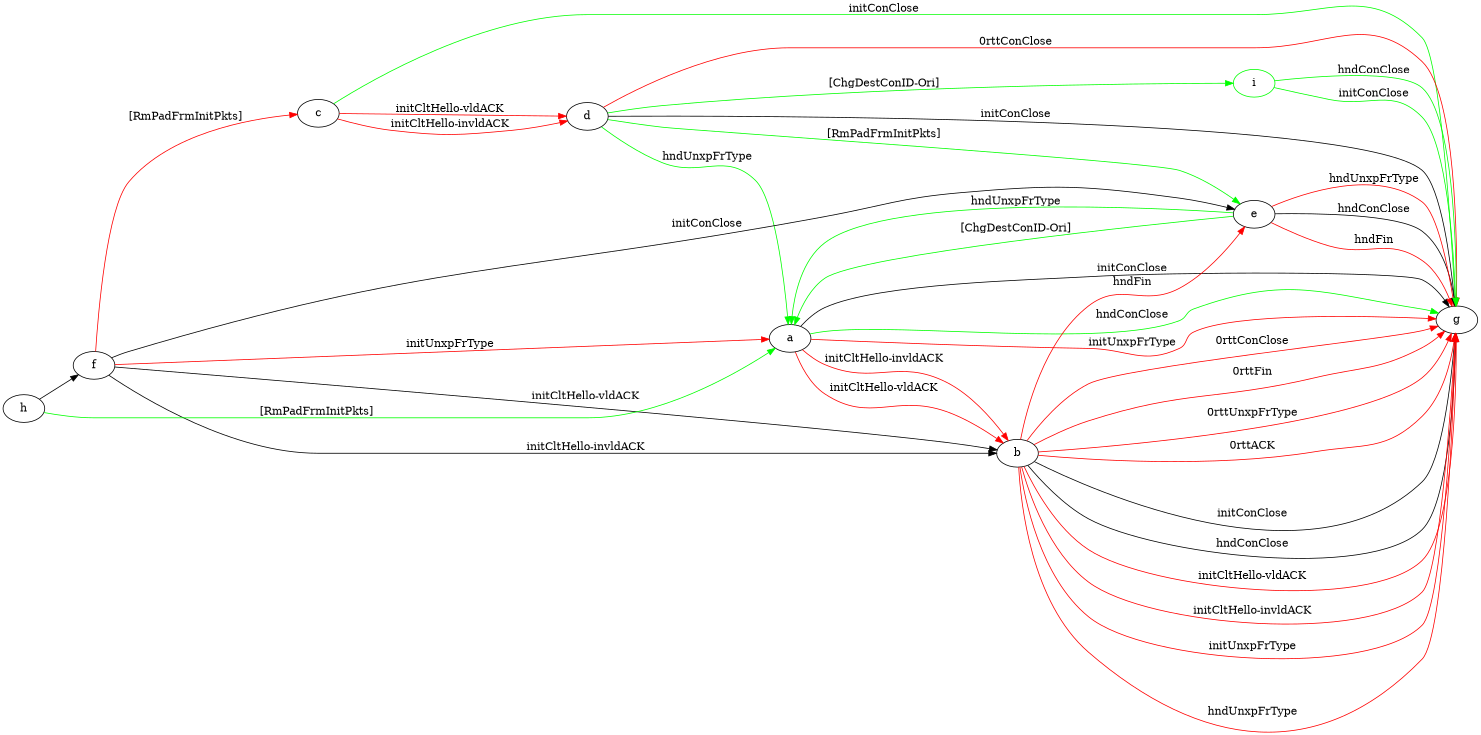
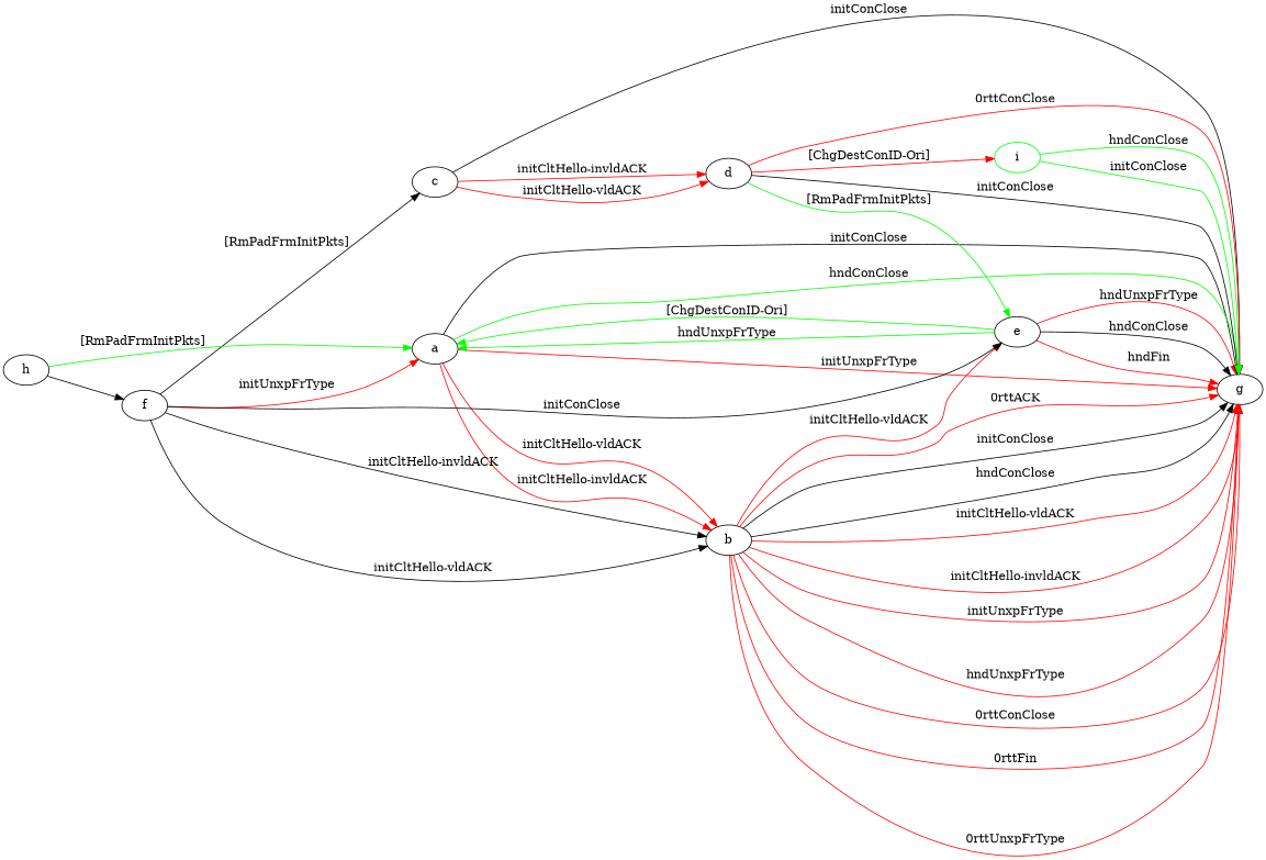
  digraph {
    rankdir=LR
    edge [color=red]
    a
    b
    g
    e
    c
    d
    i [color=green]
    f
    h
    a -> b [label="initCltHello-vldACK "]
    a -> b [label="initCltHello-invldACK "]
    a -> g [label="initConClose " color=""]
    a -> g [color=green label="hndConClose "]
    a -> g [label="initUnxpFrType "]
    b -> g [label="initConClose " color=""]
    b -> g [label="hndConClose " color=""]
    b -> g [label="initCltHello-vldACK "]
    b -> g [label="initCltHello-invldACK "]
    b -> g [label="initUnxpFrType "]
    b -> g [label="hndUnxpFrType "]
    b -> g [label="0rttConClose "]
    b -> g [label="0rttFin "]
    b -> g [label="0rttUnxpFrType "]
    b -> g [label="0rttACK "]
-   b -> e [label="hndFin "]
+   b -> e [label="initCltHello-vldACK "]
    e -> a [color=green label="hndUnxpFrType "]
    e -> a [color=green label="[ChgDestConID-Ori] "]
    e -> g [label="hndConClose " color=""]
    e -> g [label="hndFin "]
    e -> g [label="hndUnxpFrType "]
-   c -> g [label="initConClose " color=green]
+   c -> g [label="initConClose " color=""]
    c -> d [label="initCltHello-vldACK "]
    c -> d [label="initCltHello-invldACK "]
-   d -> a [color=green label="hndUnxpFrType "]
    d -> g [label="initConClose " color=""]
    d -> g [label="0rttConClose "]
    d -> e [color=green label="[RmPadFrmInitPkts] "]
-   d -> i [color=green label="[ChgDestConID-Ori] "]
+   d -> i [label="[ChgDestConID-Ori] "]
    i -> g [color=green label="initConClose "]
    i -> g [color=green label="hndConClose "]
    f -> a [label="initUnxpFrType "]
    f -> b [label="initCltHello-vldACK " color=""]
    f -> b [label="initCltHello-invldACK " color=""]
    f -> e [label="initConClose " color=""]
-   f -> c [label="[RmPadFrmInitPkts] "]
+   f -> c [label="[RmPadFrmInitPkts] " color=""]
    h -> a [color=green label="[RmPadFrmInitPkts] "]
    h -> f [color=""]
  }
